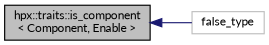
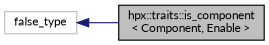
  digraph {
    rankdir=LR
    fontname=Lato
    node [fontname=Lato fontsize=10 shape=record style=filled]
    n1 [color=black fillcolor=grey75 fontcolor=black height=0.2 label="hpx::traits::is_component\l\< Component, Enable \>" width=0.4]
    n2 [color=grey75 fillcolor=white height=0.2 label=false_type width=0.4]
-   n1 -> n2 [color=midnightblue dir=back fontname=Lato fontsize=10 labelfontname=Helvetica labelfontsize=10 style=solid]
+   n2 -> n1 [color=midnightblue dir=back fontname=Lato fontsize=10 labelfontname=Helvetica labelfontsize=10 style=solid]
  }
